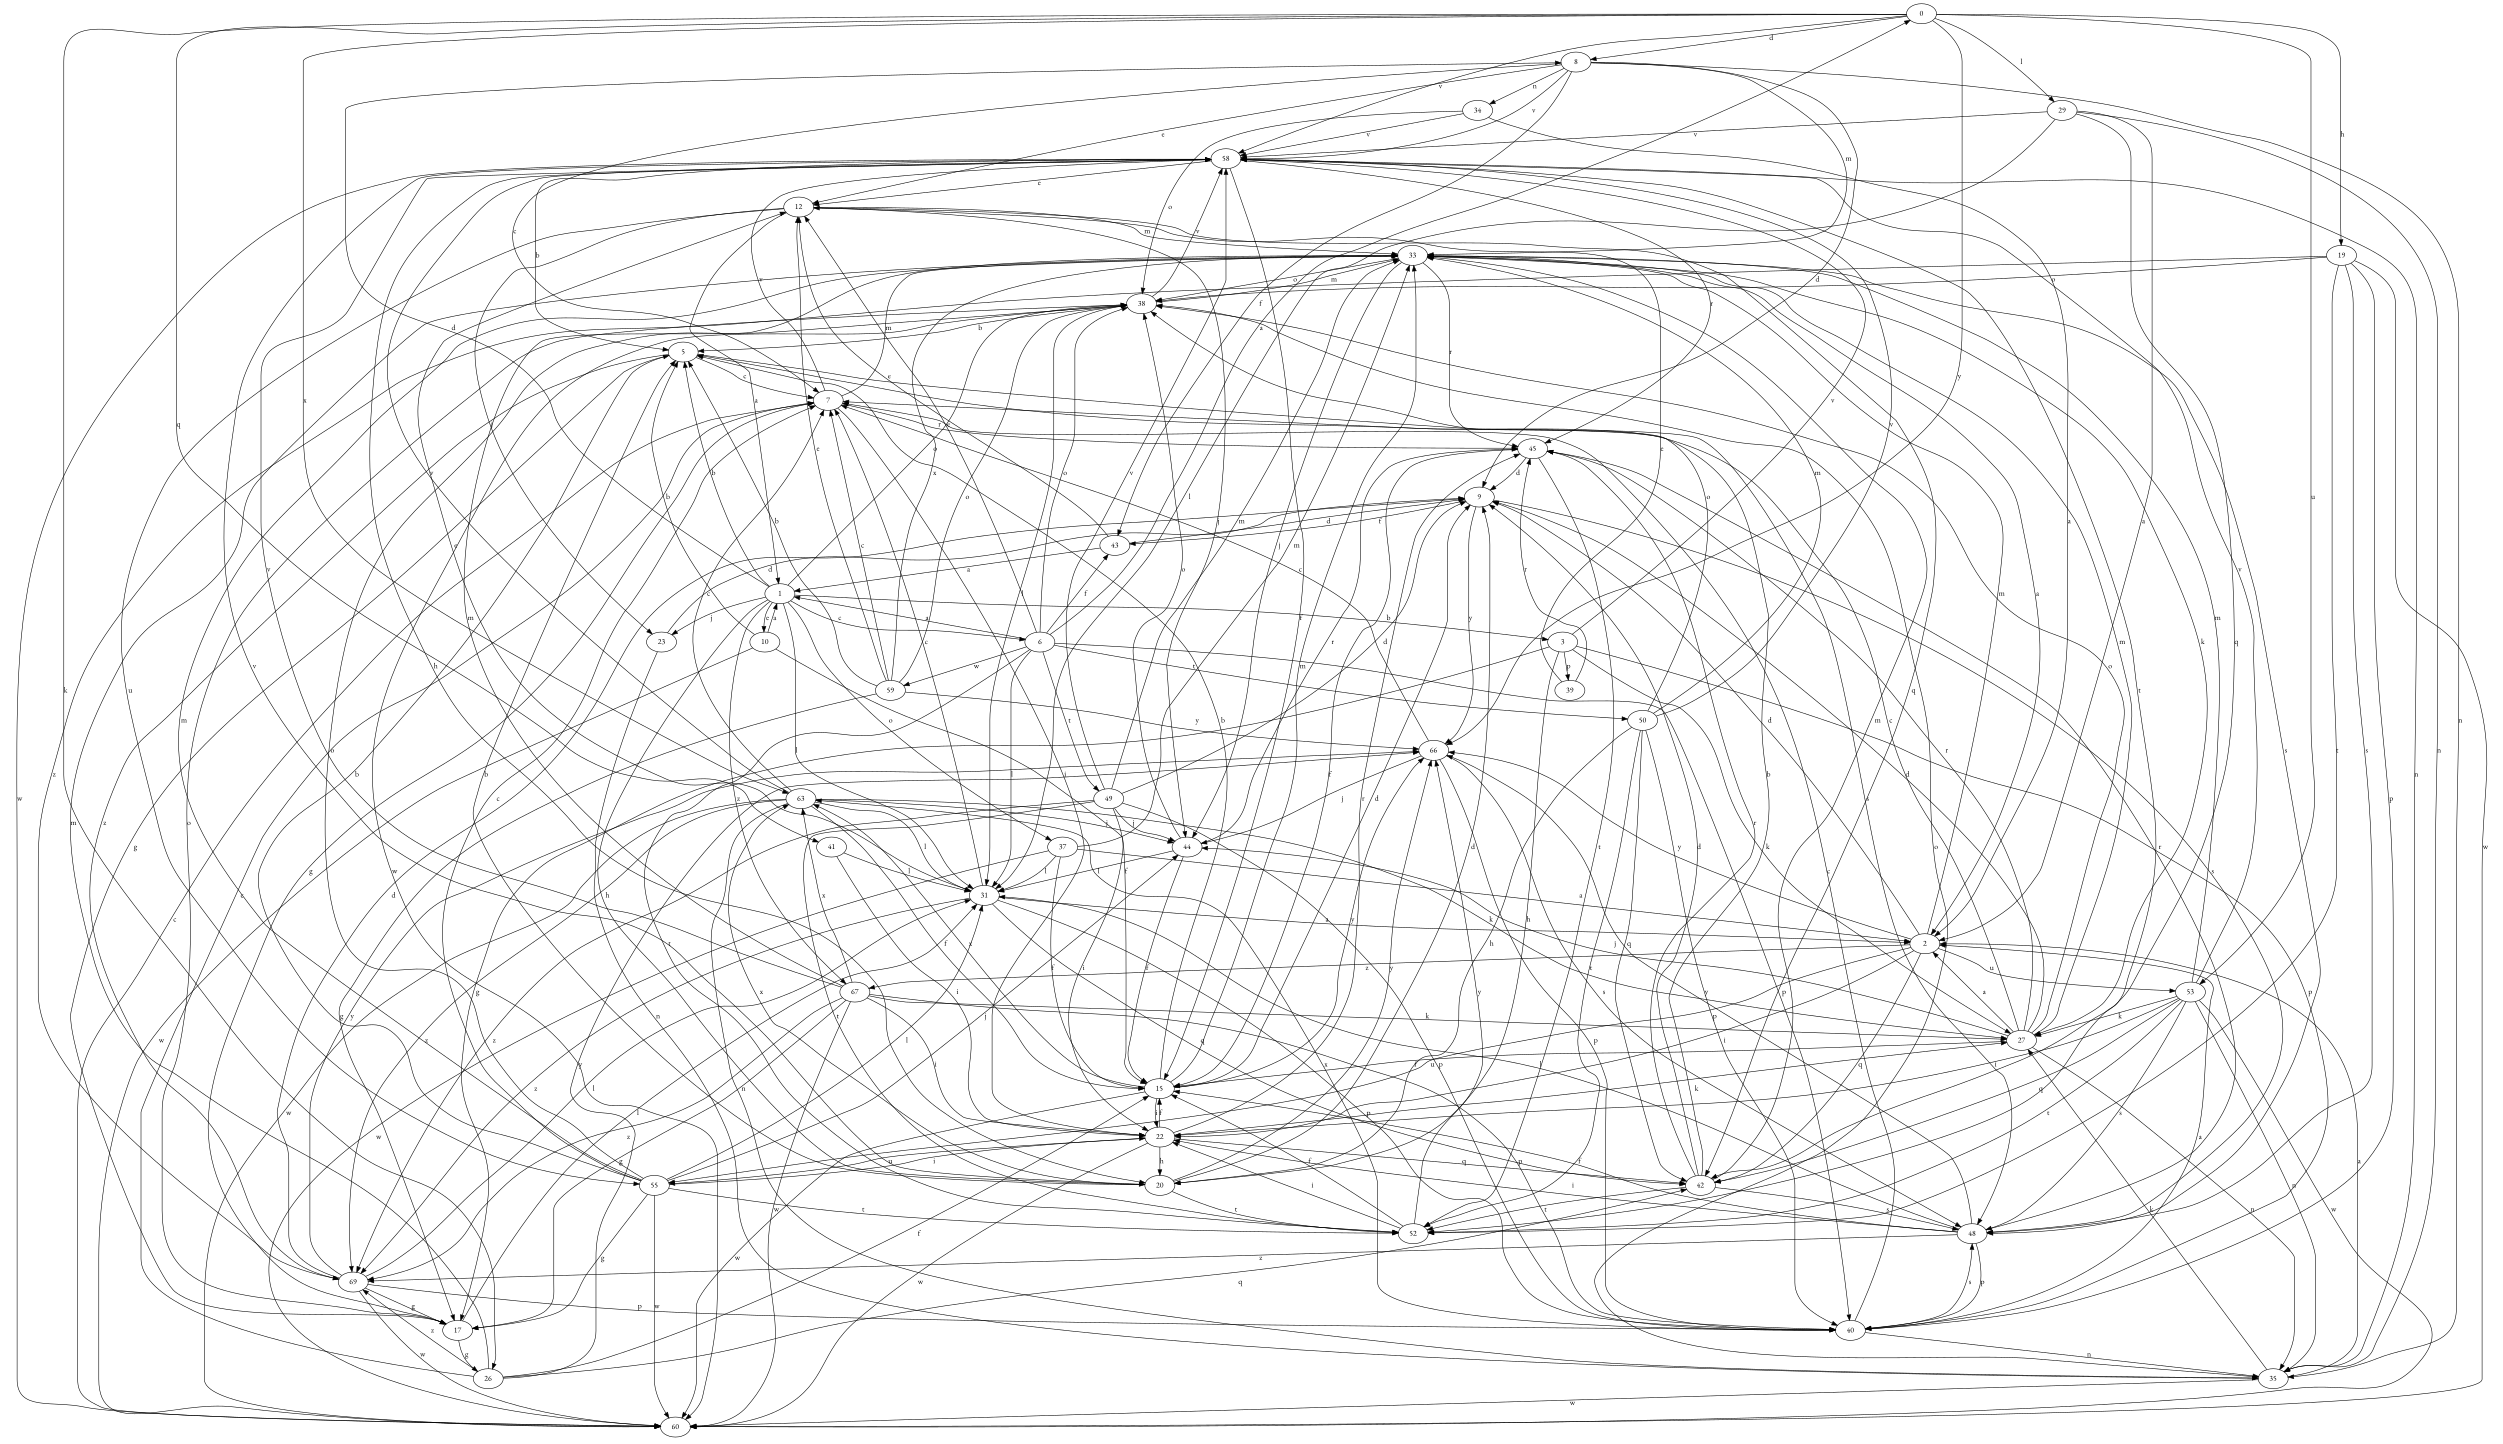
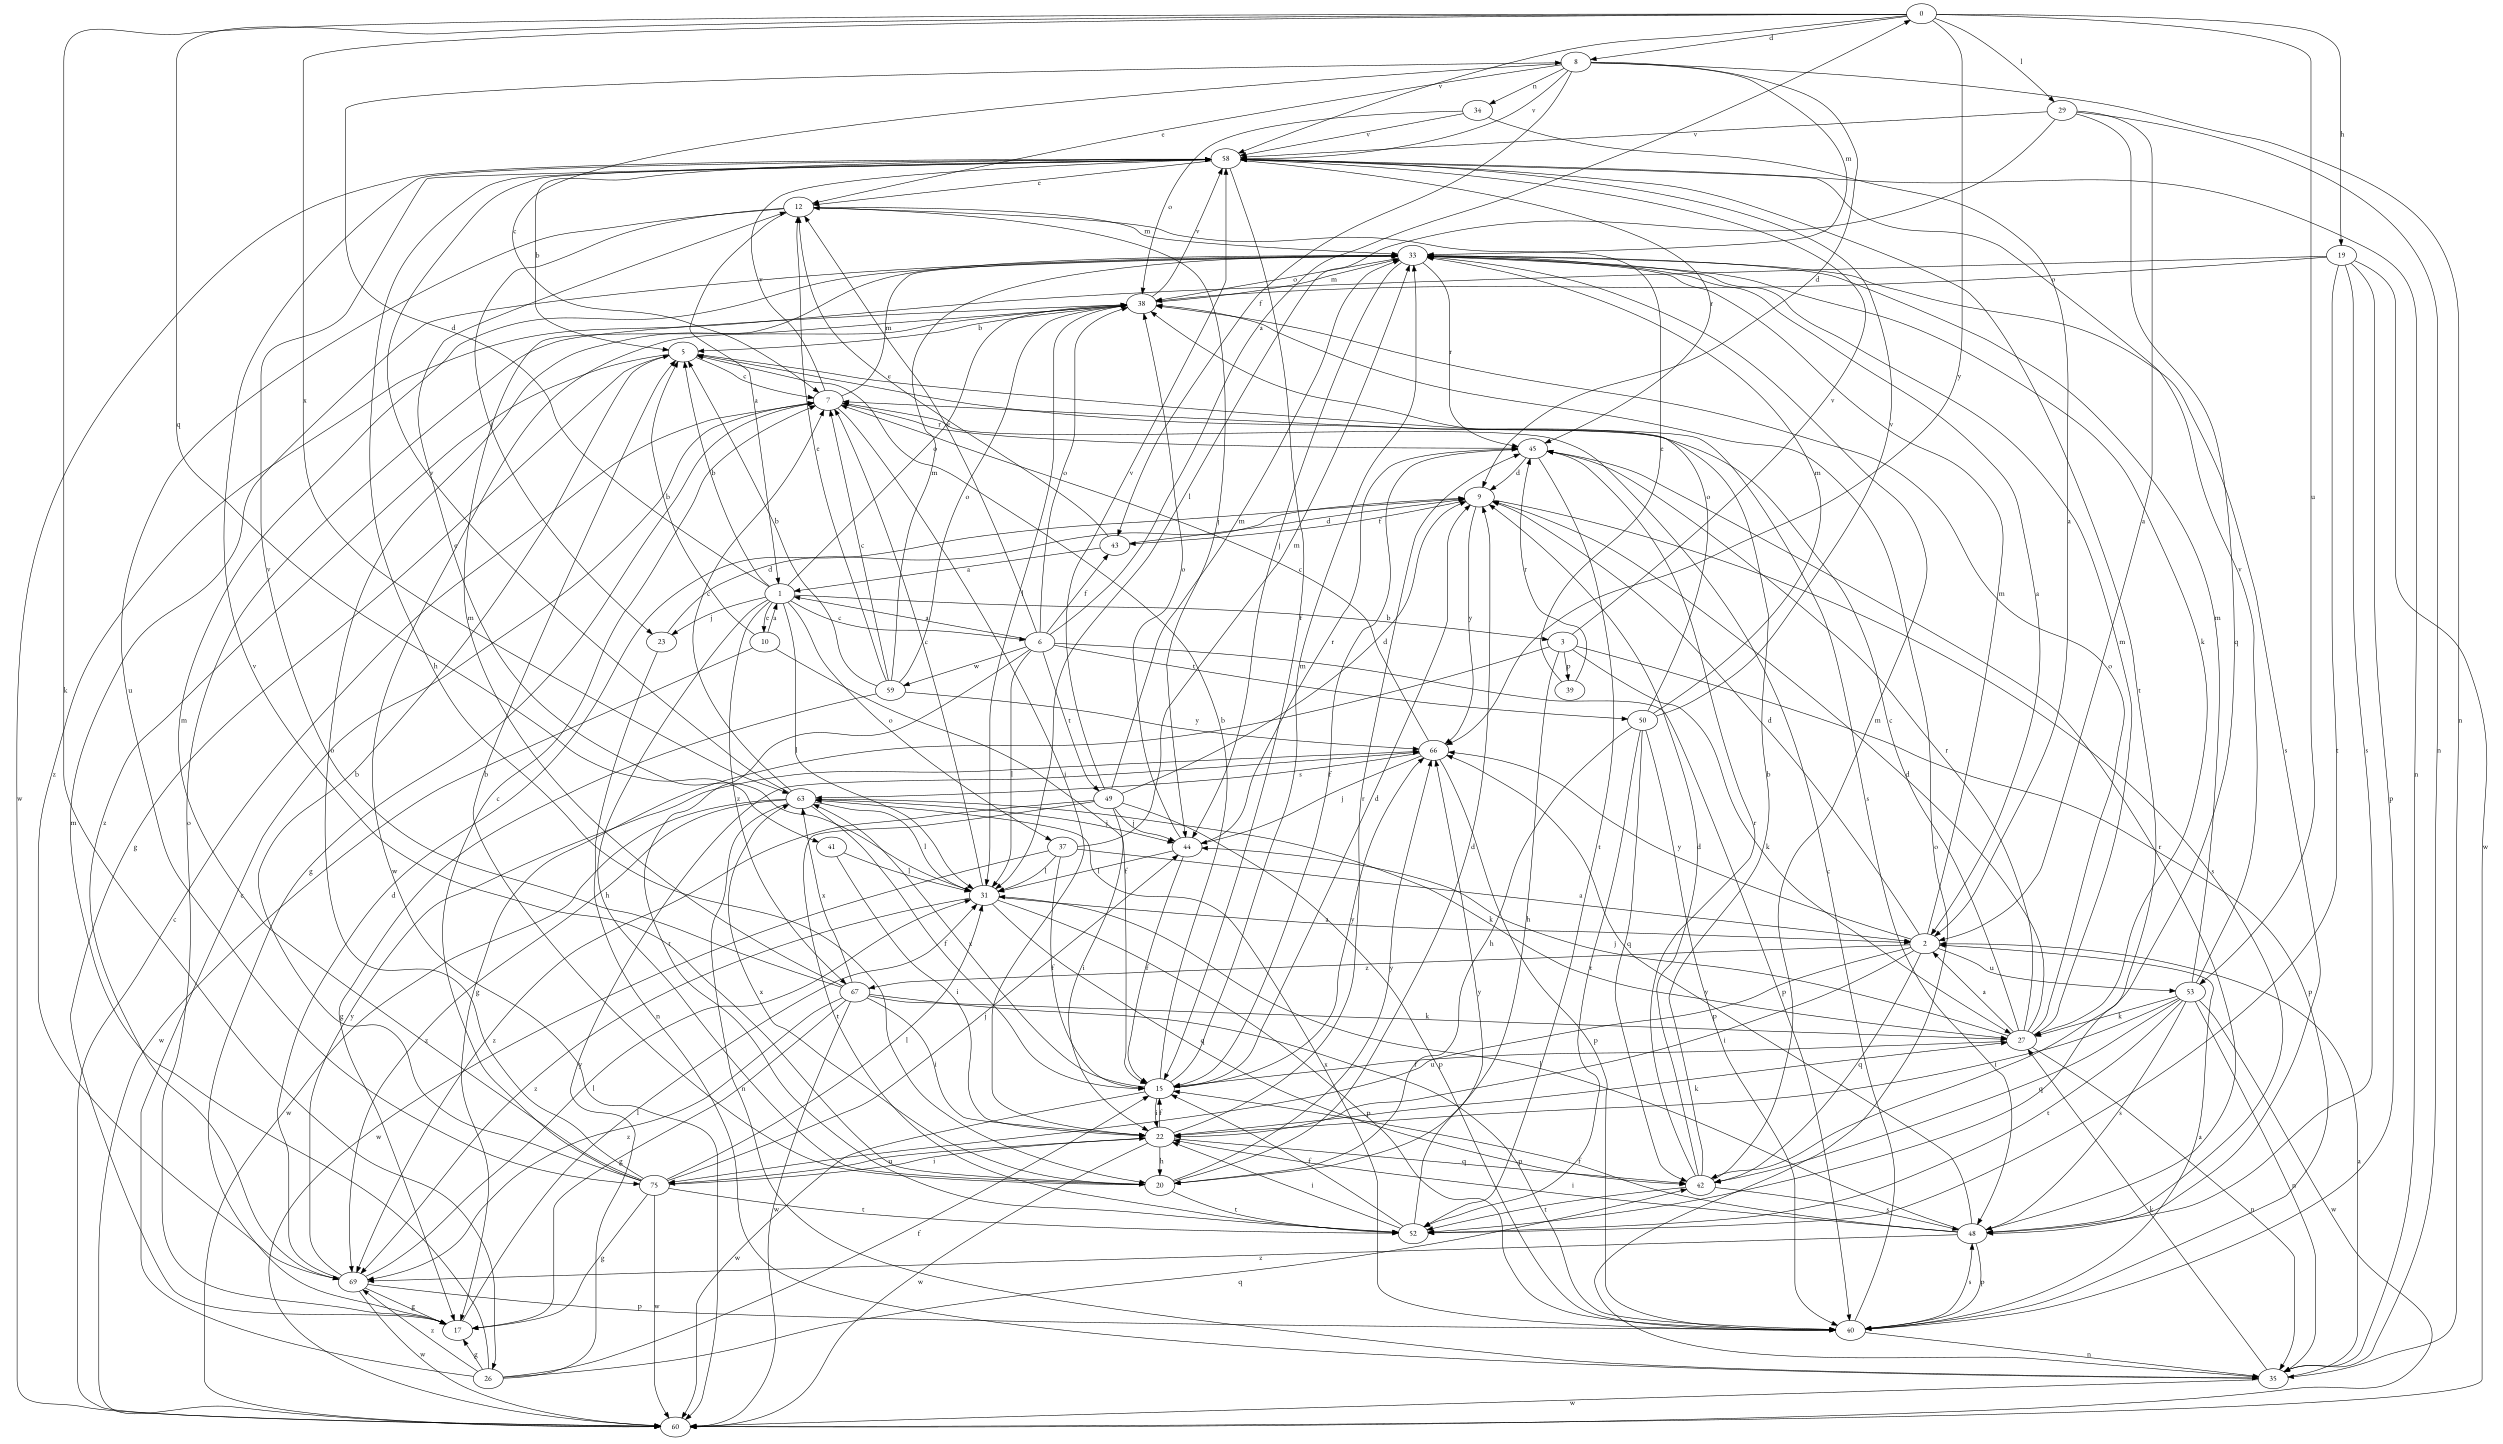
  strict digraph {
    fontname="EB Garamond"
    node [fontname="EB Garamond"]
    edge [fontname="EB Garamond"]
    0
    8
    19
    26
    29
    41
    53
    58
    63
    66
    9
    33
    7
    12
    n15 [label=43]
    34
    35
    38
    40
    48
    69
    52
    60
    42
    17
    15
    31
    2
    22
    27
    5
    20
    45
    n34 [label=44]
    1
    3
    6
    10
    23
    37
    67
    39
    49
    50
    59
-   55
+   55 [label=75]
    0 -> 8 [label=d]
    0 -> 19 [label=h]
    0 -> 26 [label=k]
    0 -> 29 [label=l]
    0 -> 41 [label=q]
    0 -> 53 [label=u]
    0 -> 58 [label=v]
    0 -> 63 [label=x]
    0 -> 66 [label=y]
    8 -> 58 [label=v]
    8 -> 9 [label=d]
    8 -> 33 [label=m]
    8 -> 7 [label=c]
    8 -> 12 [label=e]
    8 -> n15 [label=f]
    8 -> 34 [label=n]
    8 -> 35 [label=n]
    19 -> 38 [label=o]
    19 -> 40 [label=p]
    19 -> 48 [label=s]
    19 -> 69 [label=z]
    19 -> 52 [label=t]
    19 -> 60 [label=w]
    26 -> 66 [label=y]
    26 -> 33 [label=m]
    26 -> 7 [label=c]
    26 -> 69 [label=z]
    26 -> 42 [label=q]
-   17 -> 26 [label=g]
+   26 -> 17 [label=g]
    26 -> 15 [label=f]
    29 -> 58 [label=v]
    29 -> 35 [label=n]
    29 -> 42 [label=q]
    29 -> 31 [label=l]
    29 -> 2 [label=a]
    41 -> 31 [label=l]
    41 -> 22 [label=i]
    53 -> 58 [label=v]
    53 -> 33 [label=m]
    53 -> 35 [label=n]
    53 -> 48 [label=s]
    53 -> 52 [label=t]
    53 -> 60 [label=w]
    53 -> 42 [label=q]
    53 -> 22 [label=i]
    53 -> 27 [label=k]
    58 -> 12 [label=e]
    58 -> 35 [label=n]
    58 -> 52 [label=t]
    58 -> 60 [label=w]
    58 -> 15 [label=f]
    58 -> 5 [label=b]
    58 -> 20 [label=h]
    58 -> 45 [label=r]
    63 -> 58 [label=v]
    63 -> 7 [label=c]
    63 -> 35 [label=n]
    63 -> 69 [label=z]
    63 -> 60 [label=w]
    63 -> 15 [label=f]
    63 -> 31 [label=l]
    63 -> 27 [label=k]
    63 -> n34 [label=j]
    66 -> 7 [label=c]
    66 -> 40 [label=p]
-   66 -> 48 [label=s]
+   66 -> 63 [label=s]
    66 -> n34 [label=j]
    9 -> 66 [label=y]
    9 -> n15 [label=f]
    9 -> 48 [label=s]
    33 -> 38 [label=o]
    33 -> 48 [label=s]
    33 -> 2 [label=a]
    33 -> 27 [label=k]
    33 -> 45 [label=r]
    33 -> n34 [label=j]
    7 -> 58 [label=v]
    7 -> 33 [label=m]
    7 -> 17 [label=g]
    7 -> 22 [label=i]
    7 -> 45 [label=r]
    12 -> 33 [label=m]
-   12 -> 42 [label=q]
    12 -> n34 [label=j]
    12 -> 1 [label=a]
    12 -> 23 [label=j]
    12 -> 55 [label=u]
    n15 -> 9 [label=d]
    n15 -> 12 [label=e]
    n15 -> 1 [label=a]
    34 -> 58 [label=v]
    34 -> 38 [label=o]
    34 -> 2 [label=a]
    35 -> 38 [label=o]
    35 -> 60 [label=w]
    35 -> 2 [label=a]
    35 -> 27 [label=k]
    38 -> 58 [label=v]
    38 -> 33 [label=m]
    38 -> 60 [label=w]
    38 -> 31 [label=l]
    38 -> 5 [label=b]
    40 -> 63 [label=x]
    40 -> 7 [label=c]
    40 -> 35 [label=n]
    40 -> 48 [label=s]
    40 -> 2 [label=a]
    48 -> 66 [label=y]
    48 -> 40 [label=p]
    48 -> 69 [label=z]
    48 -> 15 [label=f]
    48 -> 31 [label=l]
    48 -> 22 [label=i]
    48 -> 45 [label=r]
    69 -> 66 [label=y]
    69 -> 9 [label=d]
    69 -> 40 [label=p]
    69 -> 60 [label=w]
    69 -> 17 [label=g]
    69 -> 31 [label=l]
    52 -> 66 [label=y]
    52 -> 15 [label=f]
    52 -> 22 [label=i]
    60 -> 7 [label=c]
    42 -> 9 [label=d]
    42 -> 33 [label=m]
    42 -> 48 [label=s]
    42 -> 52 [label=t]
    42 -> 5 [label=b]
    42 -> 45 [label=r]
    17 -> 38 [label=o]
    17 -> 31 [label=l]
    15 -> 63 [label=x]
    15 -> 66 [label=y]
    15 -> 9 [label=d]
    15 -> 33 [label=m]
    15 -> 60 [label=w]
    15 -> 22 [label=i]
    15 -> 5 [label=b]
    31 -> 7 [label=c]
    31 -> 12 [label=e]
    31 -> 40 [label=p]
    31 -> 69 [label=z]
    31 -> 42 [label=q]
    31 -> 2 [label=a]
    2 -> 53 [label=u]
    2 -> 66 [label=y]
    2 -> 9 [label=d]
    2 -> 33 [label=m]
    2 -> 42 [label=q]
    2 -> 22 [label=i]
    2 -> 67 [label=z]
    2 -> 55 [label=u]
    22 -> 60 [label=w]
    22 -> 42 [label=q]
    22 -> 15 [label=f]
    22 -> 27 [label=k]
    22 -> 20 [label=h]
    22 -> 45 [label=r]
    22 -> 55 [label=u]
    27 -> 9 [label=d]
    27 -> 33 [label=m]
    27 -> 7 [label=c]
    27 -> 35 [label=n]
    27 -> 38 [label=o]
    27 -> 15 [label=f]
    27 -> 2 [label=a]
    27 -> 45 [label=r]
    27 -> n34 [label=j]
    5 -> 7 [label=c]
    5 -> 48 [label=s]
    5 -> 69 [label=z]
    5 -> 17 [label=g]
    20 -> 58 [label=v]
    20 -> 63 [label=x]
    20 -> 66 [label=y]
    20 -> 9 [label=d]
    20 -> 52 [label=t]
    20 -> 5 [label=b]
    45 -> 9 [label=d]
    45 -> 52 [label=t]
    45 -> 15 [label=f]
    n34 -> 38 [label=o]
    n34 -> 15 [label=f]
    n34 -> 31 [label=l]
    n34 -> 45 [label=r]
    1 -> 8 [label=d]
    1 -> 38 [label=o]
    1 -> 31 [label=l]
    1 -> 5 [label=b]
    1 -> 20 [label=h]
    1 -> 3 [label=b]
    1 -> 6 [label=c]
    1 -> 10 [label=e]
    1 -> 23 [label=j]
    1 -> 37 [label=o]
    1 -> 67 [label=z]
    3 -> 58 [label=v]
    3 -> 40 [label=p]
    3 -> 17 [label=g]
    3 -> 27 [label=k]
    3 -> 20 [label=h]
    3 -> 39 [label=p]
    6 -> 0 [label=a]
    6 -> 12 [label=e]
    6 -> n15 [label=f]
    6 -> 38 [label=o]
    6 -> 40 [label=p]
    6 -> 52 [label=t]
    6 -> 31 [label=l]
    6 -> 1 [label=a]
    6 -> 49 [label=t]
    6 -> 50 [label=t]
    6 -> 59 [label=w]
    10 -> 60 [label=w]
    10 -> 15 [label=f]
    10 -> 5 [label=b]
    10 -> 1 [label=a]
    23 -> 9 [label=d]
    23 -> 35 [label=n]
    37 -> 33 [label=m]
    37 -> 60 [label=w]
    37 -> 15 [label=f]
    37 -> 31 [label=l]
    37 -> 2 [label=a]
    67 -> 58 [label=v]
    67 -> 63 [label=x]
    67 -> 33 [label=m]
    67 -> 40 [label=p]
    67 -> 69 [label=z]
    67 -> 60 [label=w]
    67 -> 17 [label=g]
    67 -> 22 [label=i]
    67 -> 27 [label=k]
    39 -> 12 [label=e]
    39 -> 45 [label=r]
    49 -> 58 [label=v]
    49 -> 9 [label=d]
    49 -> 33 [label=m]
    49 -> 40 [label=p]
    49 -> 69 [label=z]
    49 -> 52 [label=t]
    49 -> 22 [label=i]
    49 -> n34 [label=j]
    50 -> 58 [label=v]
    50 -> 33 [label=m]
    50 -> 38 [label=o]
    50 -> 40 [label=p]
    50 -> 52 [label=t]
    50 -> 42 [label=q]
    50 -> 20 [label=h]
    59 -> 66 [label=y]
-   59 -> 33 [label=x]
+   59 -> 33 [label=m]
    59 -> 7 [label=c]
    59 -> 12 [label=e]
    59 -> 38 [label=o]
    59 -> 17 [label=g]
    59 -> 5 [label=b]
    55 -> 33 [label=m]
    55 -> 7 [label=c]
    55 -> 38 [label=o]
    55 -> 52 [label=t]
    55 -> 60 [label=w]
    55 -> 17 [label=g]
    55 -> 31 [label=l]
    55 -> 22 [label=i]
    55 -> 5 [label=b]
    55 -> n34 [label=j]
  }
